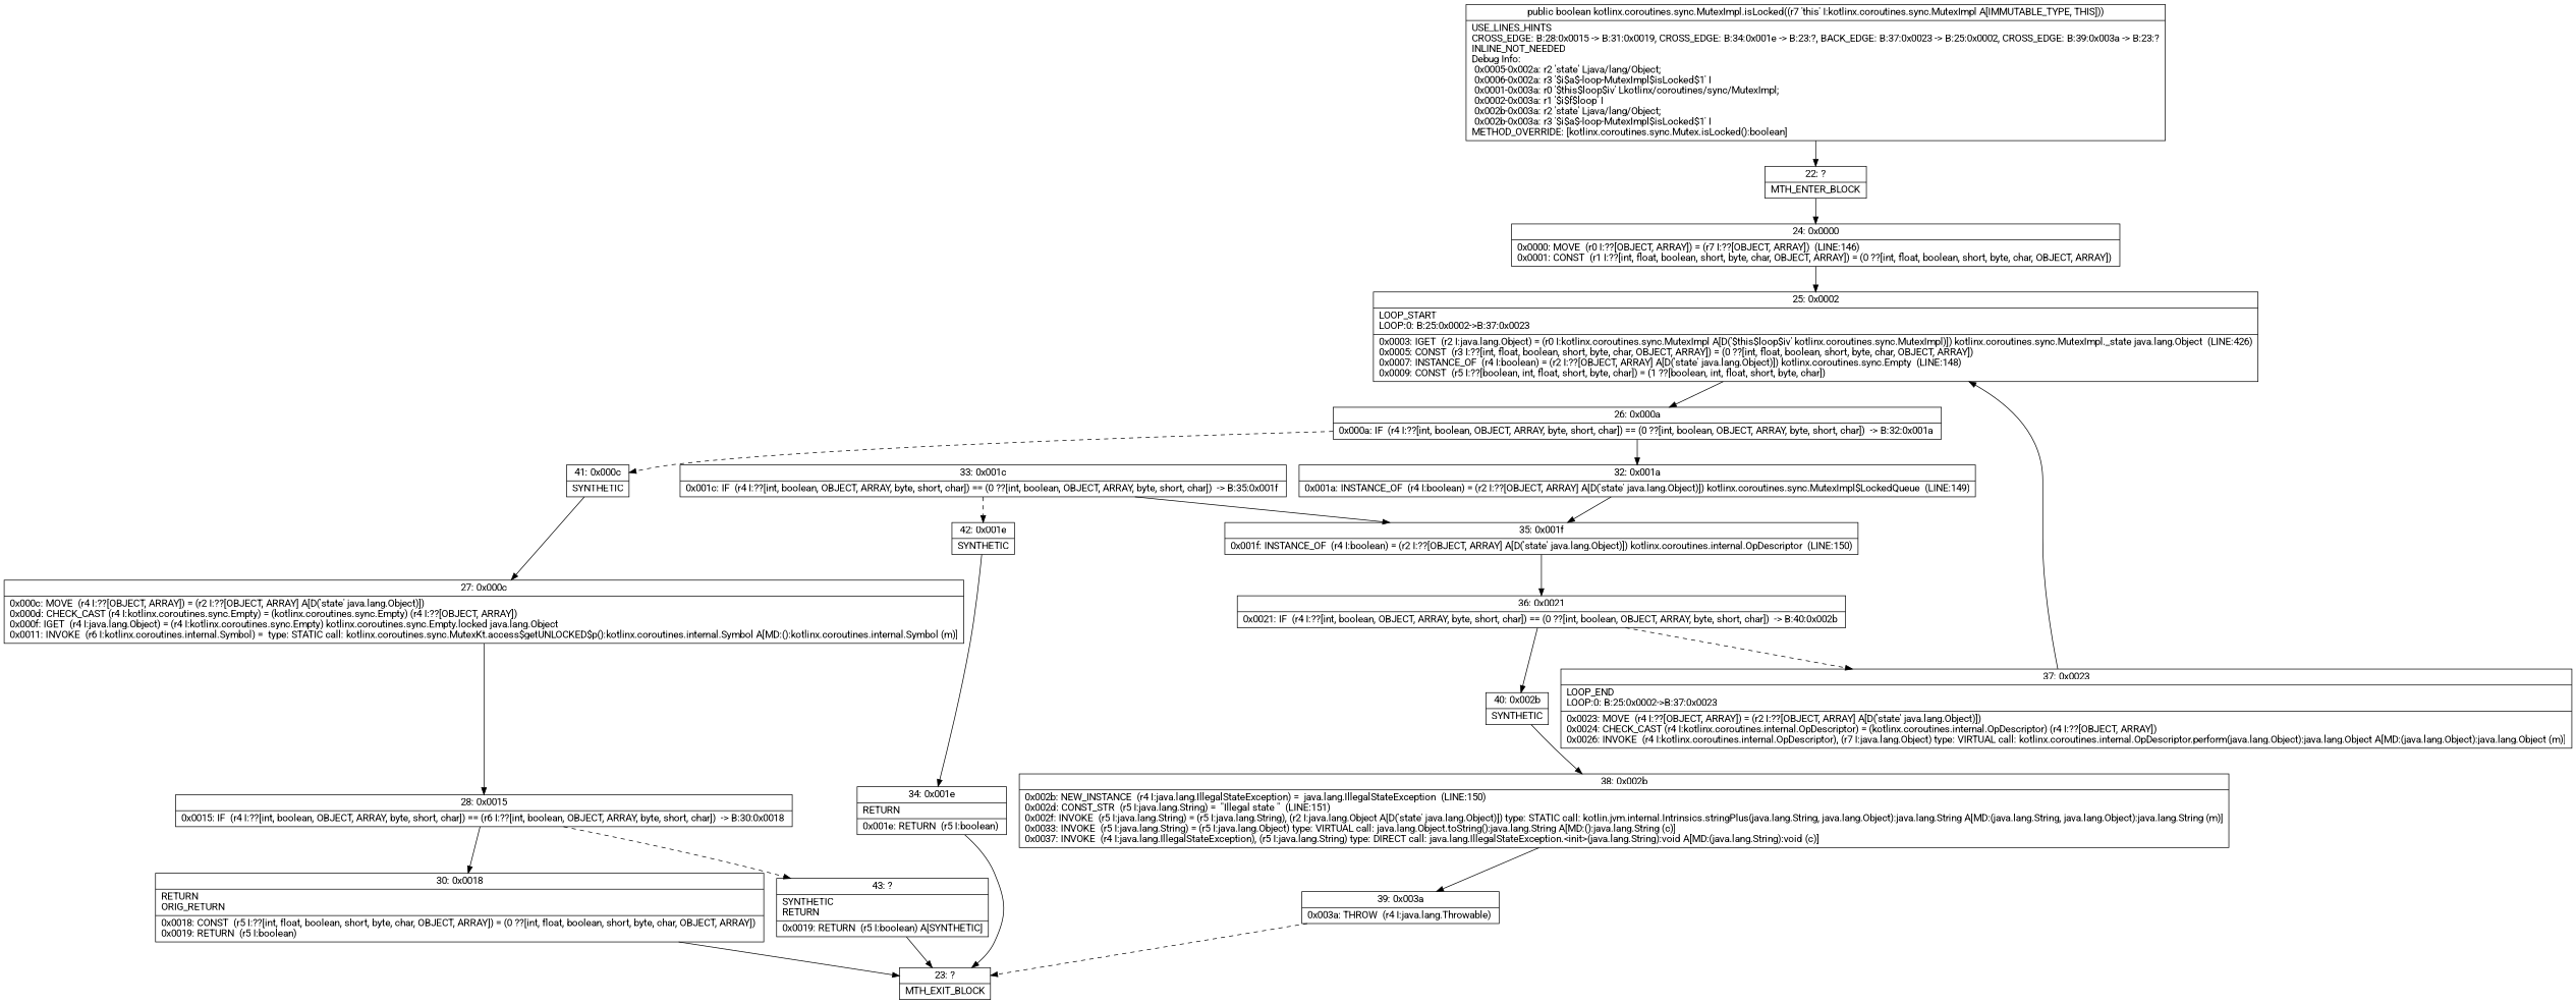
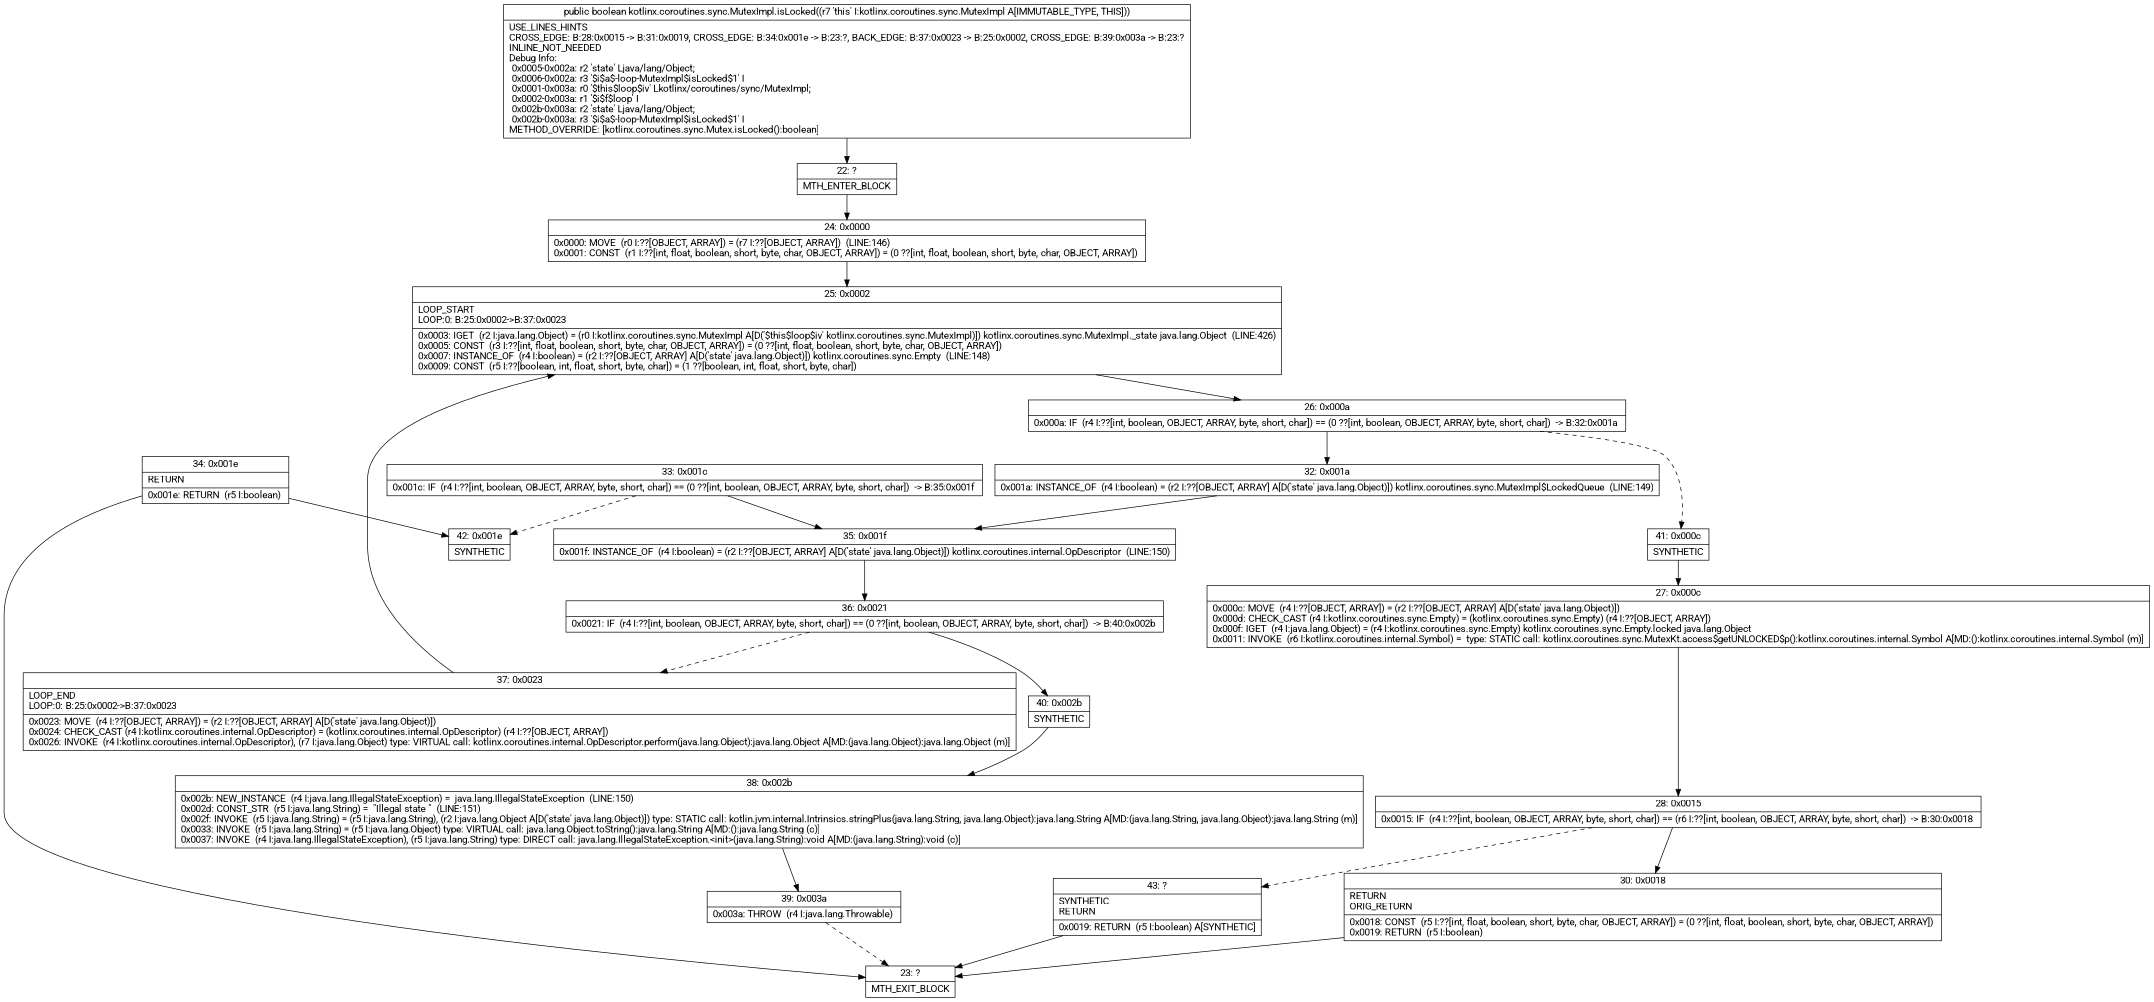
  digraph {
    fontname=Roboto
    node [fontname=Roboto shape=record]
    edge [fontname=Roboto]
    n1 [label="{22\:\ ?|MTH_ENTER_BLOCK\l}"]
    n2 [label="{24\:\ 0x0000|0x0000: MOVE  (r0 I:??[OBJECT, ARRAY]) = (r7 I:??[OBJECT, ARRAY])  (LINE:146)\l0x0001: CONST  (r1 I:??[int, float, boolean, short, byte, char, OBJECT, ARRAY]) = (0 ??[int, float, boolean, short, byte, char, OBJECT, ARRAY]) \l}"]
    n3 [label="{25\:\ 0x0002|LOOP_START\lLOOP:0: B:25:0x0002\-\>B:37:0x0023\l|0x0003: IGET  (r2 I:java.lang.Object) = (r0 I:kotlinx.coroutines.sync.MutexImpl A[D('$this$loop$iv' kotlinx.coroutines.sync.MutexImpl)]) kotlinx.coroutines.sync.MutexImpl._state java.lang.Object  (LINE:426)\l0x0005: CONST  (r3 I:??[int, float, boolean, short, byte, char, OBJECT, ARRAY]) = (0 ??[int, float, boolean, short, byte, char, OBJECT, ARRAY]) \l0x0007: INSTANCE_OF  (r4 I:boolean) = (r2 I:??[OBJECT, ARRAY] A[D('state' java.lang.Object)]) kotlinx.coroutines.sync.Empty  (LINE:148)\l0x0009: CONST  (r5 I:??[boolean, int, float, short, byte, char]) = (1 ??[boolean, int, float, short, byte, char]) \l}"]
    n4 [label="{26\:\ 0x000a|0x000a: IF  (r4 I:??[int, boolean, OBJECT, ARRAY, byte, short, char]) == (0 ??[int, boolean, OBJECT, ARRAY, byte, short, char])  \-\> B:32:0x001a \l}"]
    n5 [label="{32\:\ 0x001a|0x001a: INSTANCE_OF  (r4 I:boolean) = (r2 I:??[OBJECT, ARRAY] A[D('state' java.lang.Object)]) kotlinx.coroutines.sync.MutexImpl$LockedQueue  (LINE:149)\l}"]
    n6 [label="{41\:\ 0x000c|SYNTHETIC\l}"]
    n7 [label="{35\:\ 0x001f|0x001f: INSTANCE_OF  (r4 I:boolean) = (r2 I:??[OBJECT, ARRAY] A[D('state' java.lang.Object)]) kotlinx.coroutines.internal.OpDescriptor  (LINE:150)\l}"]
    n8 [label="{27\:\ 0x000c|0x000c: MOVE  (r4 I:??[OBJECT, ARRAY]) = (r2 I:??[OBJECT, ARRAY] A[D('state' java.lang.Object)]) \l0x000d: CHECK_CAST (r4 I:kotlinx.coroutines.sync.Empty) = (kotlinx.coroutines.sync.Empty) (r4 I:??[OBJECT, ARRAY]) \l0x000f: IGET  (r4 I:java.lang.Object) = (r4 I:kotlinx.coroutines.sync.Empty) kotlinx.coroutines.sync.Empty.locked java.lang.Object \l0x0011: INVOKE  (r6 I:kotlinx.coroutines.internal.Symbol) =  type: STATIC call: kotlinx.coroutines.sync.MutexKt.access$getUNLOCKED$p():kotlinx.coroutines.internal.Symbol A[MD:():kotlinx.coroutines.internal.Symbol (m)]\l}"]
    n9 [label="{33\:\ 0x001c|0x001c: IF  (r4 I:??[int, boolean, OBJECT, ARRAY, byte, short, char]) == (0 ??[int, boolean, OBJECT, ARRAY, byte, short, char])  \-\> B:35:0x001f \l}"]
    n10 [label="{42\:\ 0x001e|SYNTHETIC\l}"]
    n11 [label="{36\:\ 0x0021|0x0021: IF  (r4 I:??[int, boolean, OBJECT, ARRAY, byte, short, char]) == (0 ??[int, boolean, OBJECT, ARRAY, byte, short, char])  \-\> B:40:0x002b \l}"]
    n12 [label="{34\:\ 0x001e|RETURN\l|0x001e: RETURN  (r5 I:boolean) \l}"]
    n13 [label="{37\:\ 0x0023|LOOP_END\lLOOP:0: B:25:0x0002\-\>B:37:0x0023\l|0x0023: MOVE  (r4 I:??[OBJECT, ARRAY]) = (r2 I:??[OBJECT, ARRAY] A[D('state' java.lang.Object)]) \l0x0024: CHECK_CAST (r4 I:kotlinx.coroutines.internal.OpDescriptor) = (kotlinx.coroutines.internal.OpDescriptor) (r4 I:??[OBJECT, ARRAY]) \l0x0026: INVOKE  (r4 I:kotlinx.coroutines.internal.OpDescriptor), (r7 I:java.lang.Object) type: VIRTUAL call: kotlinx.coroutines.internal.OpDescriptor.perform(java.lang.Object):java.lang.Object A[MD:(java.lang.Object):java.lang.Object (m)]\l}"]
    n14 [label="{40\:\ 0x002b|SYNTHETIC\l}"]
    n15 [label="{38\:\ 0x002b|0x002b: NEW_INSTANCE  (r4 I:java.lang.IllegalStateException) =  java.lang.IllegalStateException  (LINE:150)\l0x002d: CONST_STR  (r5 I:java.lang.String) =  \"Illegal state \"  (LINE:151)\l0x002f: INVOKE  (r5 I:java.lang.String) = (r5 I:java.lang.String), (r2 I:java.lang.Object A[D('state' java.lang.Object)]) type: STATIC call: kotlin.jvm.internal.Intrinsics.stringPlus(java.lang.String, java.lang.Object):java.lang.String A[MD:(java.lang.String, java.lang.Object):java.lang.String (m)]\l0x0033: INVOKE  (r5 I:java.lang.String) = (r5 I:java.lang.Object) type: VIRTUAL call: java.lang.Object.toString():java.lang.String A[MD:():java.lang.String (c)]\l0x0037: INVOKE  (r4 I:java.lang.IllegalStateException), (r5 I:java.lang.String) type: DIRECT call: java.lang.IllegalStateException.\<init\>(java.lang.String):void A[MD:(java.lang.String):void (c)]\l}"]
    n16 [label="{39\:\ 0x003a|0x003a: THROW  (r4 I:java.lang.Throwable) \l}"]
    n17 [label="{23\:\ ?|MTH_EXIT_BLOCK\l}"]
    n18 [label="{28\:\ 0x0015|0x0015: IF  (r4 I:??[int, boolean, OBJECT, ARRAY, byte, short, char]) == (r6 I:??[int, boolean, OBJECT, ARRAY, byte, short, char])  \-\> B:30:0x0018 \l}"]
    n19 [label="{30\:\ 0x0018|RETURN\lORIG_RETURN\l|0x0018: CONST  (r5 I:??[int, float, boolean, short, byte, char, OBJECT, ARRAY]) = (0 ??[int, float, boolean, short, byte, char, OBJECT, ARRAY]) \l0x0019: RETURN  (r5 I:boolean) \l}"]
    n20 [label="{43\:\ ?|SYNTHETIC\lRETURN\l|0x0019: RETURN  (r5 I:boolean) A[SYNTHETIC]\l}"]
    n21 [label="{public boolean kotlinx.coroutines.sync.MutexImpl.isLocked((r7 'this' I:kotlinx.coroutines.sync.MutexImpl A[IMMUTABLE_TYPE, THIS]))  | USE_LINES_HINTS\lCROSS_EDGE: B:28:0x0015 \-\> B:31:0x0019, CROSS_EDGE: B:34:0x001e \-\> B:23:?, BACK_EDGE: B:37:0x0023 \-\> B:25:0x0002, CROSS_EDGE: B:39:0x003a \-\> B:23:?\lINLINE_NOT_NEEDED\lDebug Info:\l  0x0005\-0x002a: r2 'state' Ljava\/lang\/Object;\l  0x0006\-0x002a: r3 '$i$a$\-loop\-MutexImpl$isLocked$1' I\l  0x0001\-0x003a: r0 '$this$loop$iv' Lkotlinx\/coroutines\/sync\/MutexImpl;\l  0x0002\-0x003a: r1 '$i$f$loop' I\l  0x002b\-0x003a: r2 'state' Ljava\/lang\/Object;\l  0x002b\-0x003a: r3 '$i$a$\-loop\-MutexImpl$isLocked$1' I\lMETHOD_OVERRIDE: [kotlinx.coroutines.sync.Mutex.isLocked():boolean]\l}"]
    n1 -> n2
    n2 -> n3
    n3 -> n4
    n4 -> n5
    n4 -> n6 [style=dashed]
    n5 -> n7
    n6 -> n8
    n7 -> n11
    n8 -> n18
    n9 -> n7
    n9 -> n10 [style=dashed]
-   n10 -> n12
+   n12 -> n10
    n11 -> n13 [style=dashed]
    n11 -> n14
    n12 -> n17
    n13 -> n3
    n14 -> n15
    n15 -> n16
    n16 -> n17 [style=dashed]
    n18 -> n19
    n18 -> n20 [style=dashed]
    n19 -> n17
    n20 -> n17
    n21 -> n1
  }
